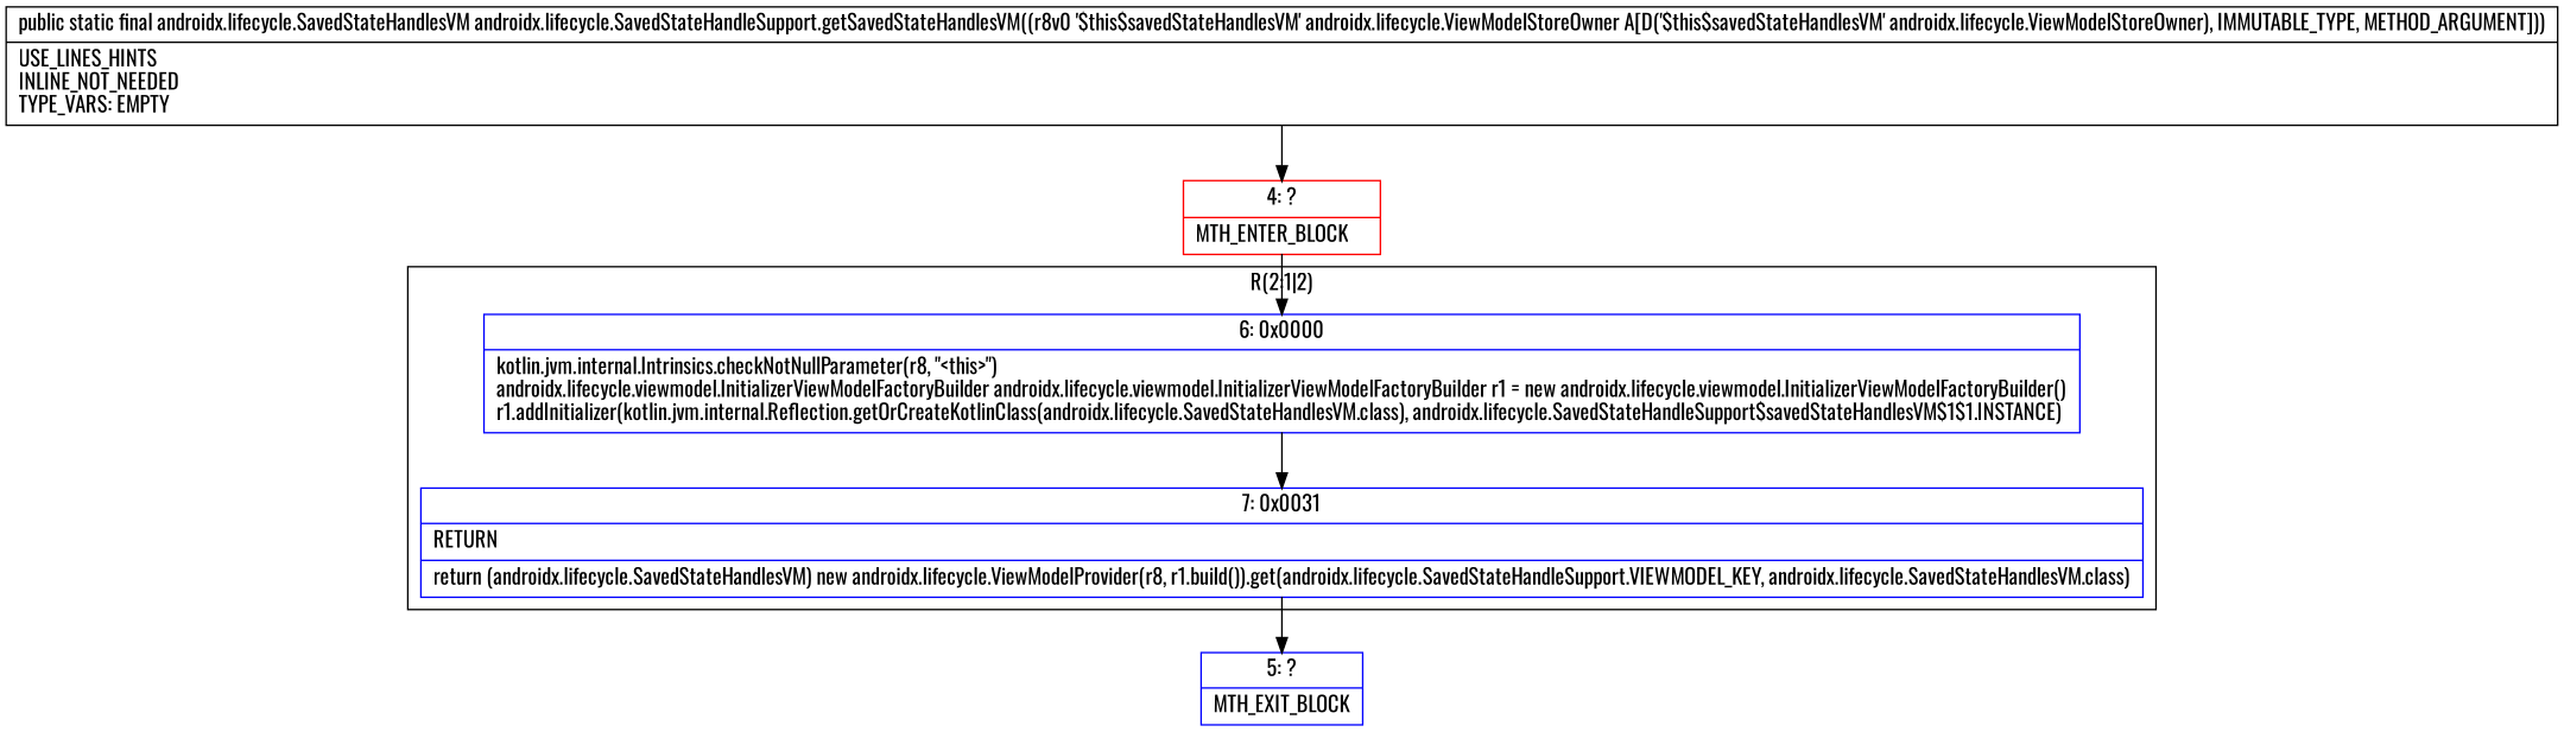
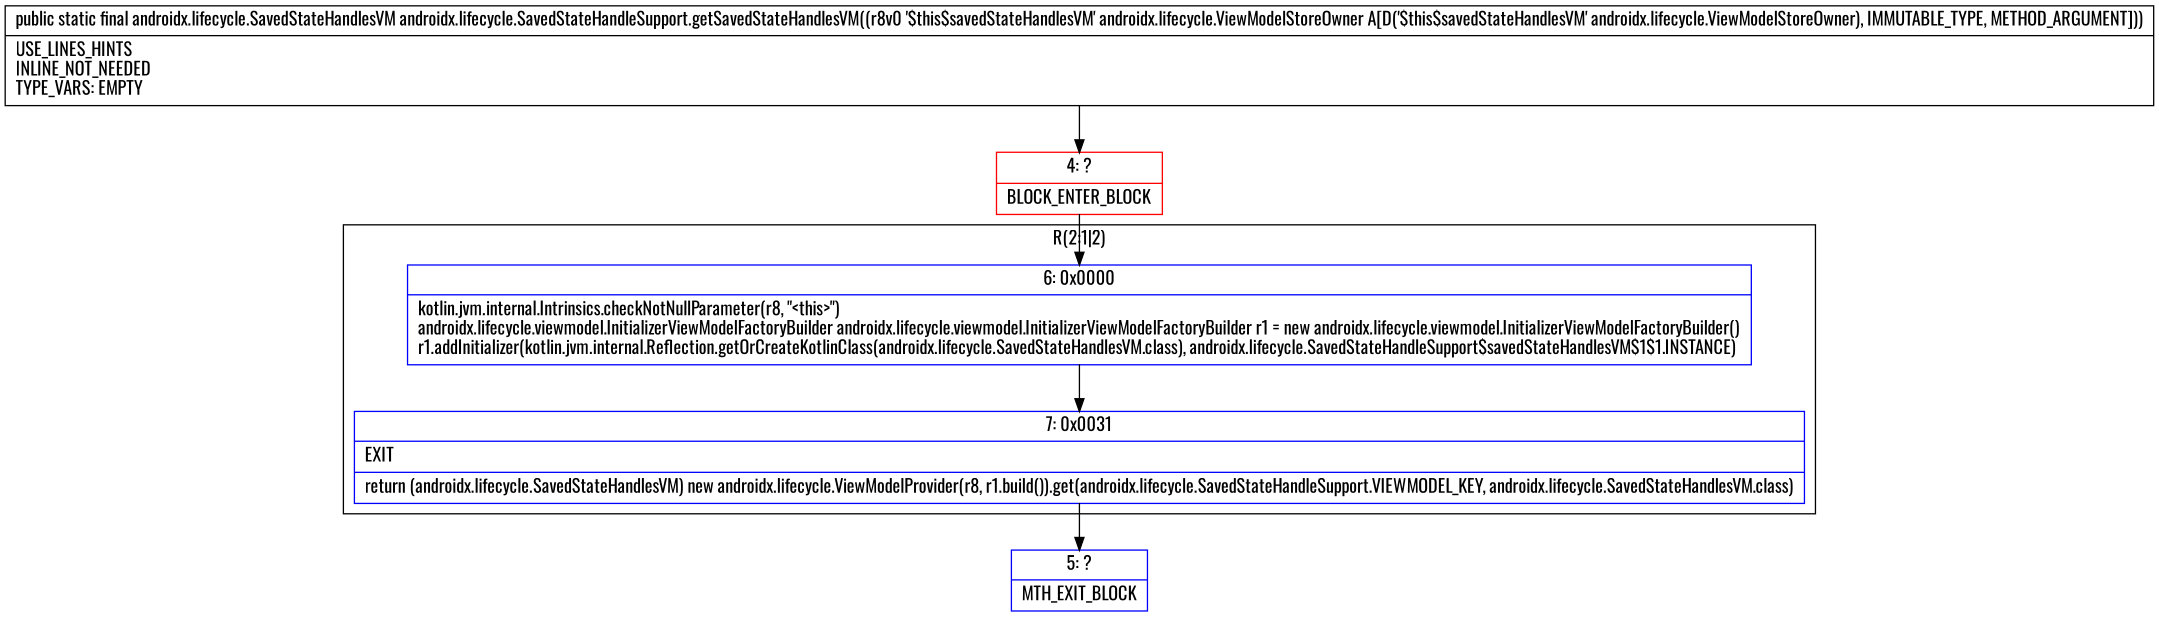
  digraph {
    fontname=Oswald
    node [color=blue fontname=Oswald shape=record]
    edge [fontname=Oswald]
    n1 [label="{6\:\ 0x0000|kotlin.jvm.internal.Intrinsics.checkNotNullParameter(r8, \"\<this\>\")\landroidx.lifecycle.viewmodel.InitializerViewModelFactoryBuilder androidx.lifecycle.viewmodel.InitializerViewModelFactoryBuilder r1 = new androidx.lifecycle.viewmodel.InitializerViewModelFactoryBuilder()\lr1.addInitializer(kotlin.jvm.internal.Reflection.getOrCreateKotlinClass(androidx.lifecycle.SavedStateHandlesVM.class), androidx.lifecycle.SavedStateHandleSupport$savedStateHandlesVM$1$1.INSTANCE)\l}"]
-   n2 [label="{7\:\ 0x0031|RETURN\l|return (androidx.lifecycle.SavedStateHandlesVM) new androidx.lifecycle.ViewModelProvider(r8, r1.build()).get(androidx.lifecycle.SavedStateHandleSupport.VIEWMODEL_KEY, androidx.lifecycle.SavedStateHandlesVM.class)\l}"]
+   n2 [label="{7\:\ 0x0031|EXIT\l|return (androidx.lifecycle.SavedStateHandlesVM) new androidx.lifecycle.ViewModelProvider(r8, r1.build()).get(androidx.lifecycle.SavedStateHandleSupport.VIEWMODEL_KEY, androidx.lifecycle.SavedStateHandlesVM.class)\l}"]
    n3 [label="{5\:\ ?|MTH_EXIT_BLOCK\l}"]
-   n4 [color=red label="{4\:\ ?|MTH_ENTER_BLOCK\l}"]
+   n4 [color=red label="{4\:\ ?|BLOCK_ENTER_BLOCK\l}"]
    n5 [label="{public static final androidx.lifecycle.SavedStateHandlesVM androidx.lifecycle.SavedStateHandleSupport.getSavedStateHandlesVM((r8v0 '$this$savedStateHandlesVM' androidx.lifecycle.ViewModelStoreOwner A[D('$this$savedStateHandlesVM' androidx.lifecycle.ViewModelStoreOwner), IMMUTABLE_TYPE, METHOD_ARGUMENT]))  | USE_LINES_HINTS\lINLINE_NOT_NEEDED\lTYPE_VARS: EMPTY\l}" color=""]
    subgraph cluster_1 {
      label="R(2:1|2)"
      n1
      n2
    }
    n1 -> n2
    n2 -> n3
    n4 -> n1
    n5 -> n4
  }
